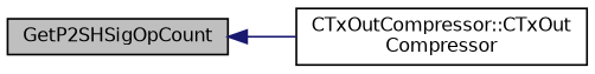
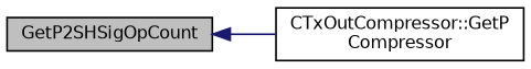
  digraph {
    rankdir=LR
    node [color=black fontname=Helvetica fontsize=10 shape=record style=filled]
    n1 [fillcolor=grey75 fontcolor=black height=0.2 label=GetP2SHSigOpCount width=0.4]
-   n2 [fillcolor=white height=0.2 label="CTxOutCompressor::CTxOut\lCompressor" width=0.4]
+   n2 [fillcolor=white height=0.2 label="CTxOutCompressor::GetP\lCompressor" width=0.4]
    n1 -> n2 [color=midnightblue dir=back fontname=Helvetica fontsize=10 labelfontname=Helvetica labelfontsize=10 style=solid]
  }
